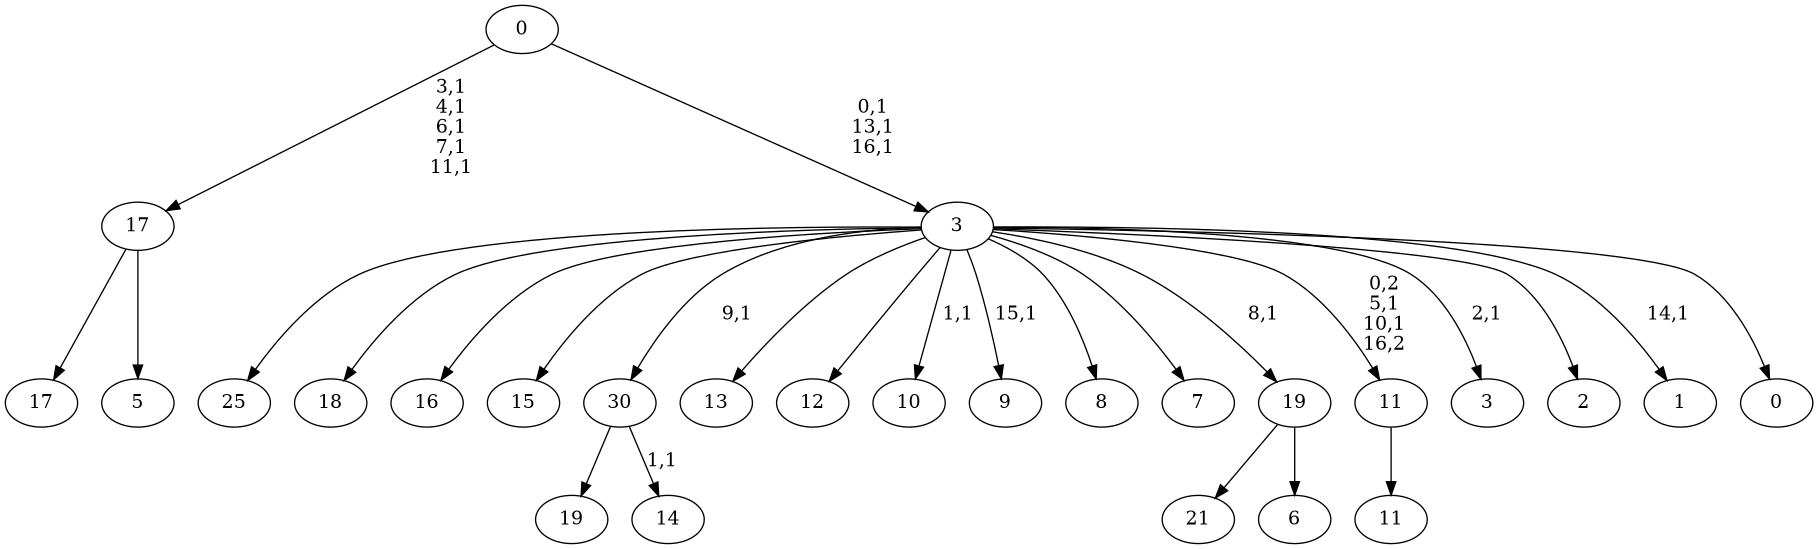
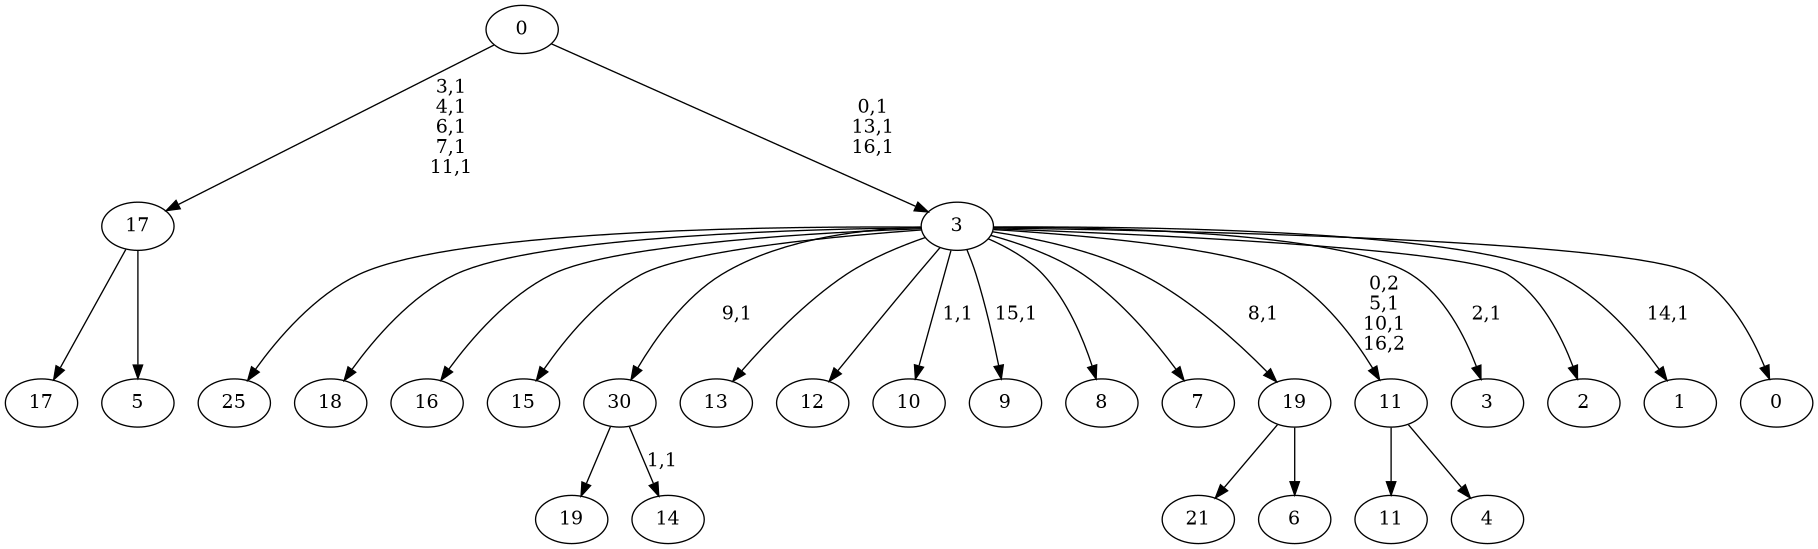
  digraph {
    n1 [label=21]
    n2 [label=25]
    n3 [label=19]
    n4 [label=18]
    n5 [label=17]
    n6 [label=16]
    n7 [label=15]
    n8 [label=14]
    30
    n10 [label=13]
    n11 [label=12]
    n12 [label=11]
    n13 [label=10]
    n14 [label=9]
    n15 [label=8]
    n16 [label=7]
    n17 [label=6]
    19
    n19 [label=5]
    17
+   n21 [label=4]
    11
    n23 [label=3]
    n24 [label=2]
    n25 [label=1]
    n26 [label=0]
    3
    0
    30 -> n3
    30 -> n8 [label="1,1"]
    19 -> n1
    19 -> n17
    17 -> n5
    17 -> n19
    11 -> n12
+   11 -> n21
    3 -> n2
    3 -> n4
    3 -> n6
    3 -> n7
    3 -> 30 [label="9,1"]
    3 -> n10
    3 -> n11
    3 -> n13 [label="1,1"]
    3 -> n14 [label="15,1"]
    3 -> n15
    3 -> n16
    3 -> 19 [label="8,1"]
    3 -> 11 [label="0,2\n5,1\n10,1\n16,2"]
    3 -> n23 [label="2,1"]
    3 -> n24
    3 -> n25 [label="14,1"]
    3 -> n26
    0 -> 17 [label="3,1\n4,1\n6,1\n7,1\n11,1"]
    0 -> 3 [label="0,1\n13,1\n16,1"]
  }
